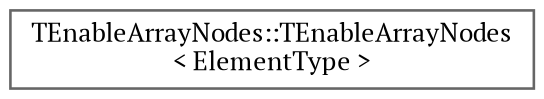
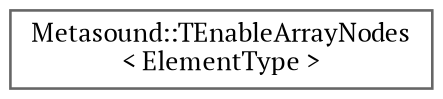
  digraph {
    rankdir=TB
    fontname="PT Serif"
-   n1 [color=grey40 fillcolor=white fontname="PT Serif" fontsize=10 height=0.2 label="TEnableArrayNodes::TEnableArrayNodes\l\< ElementType \>" shape=box style=filled width=0.4]
+   n1 [color=grey40 fillcolor=white fontname="PT Serif" fontsize=10 height=0.2 label="Metasound::TEnableArrayNodes\l\< ElementType \>" shape=box style=filled width=0.4]
  }
